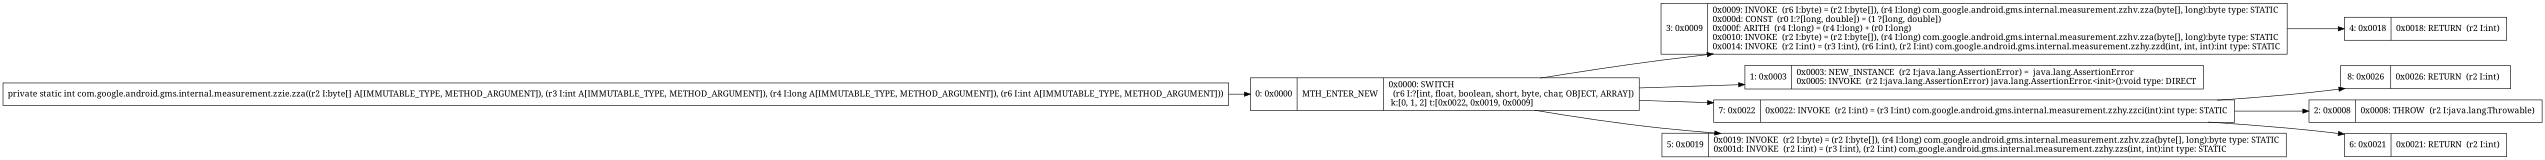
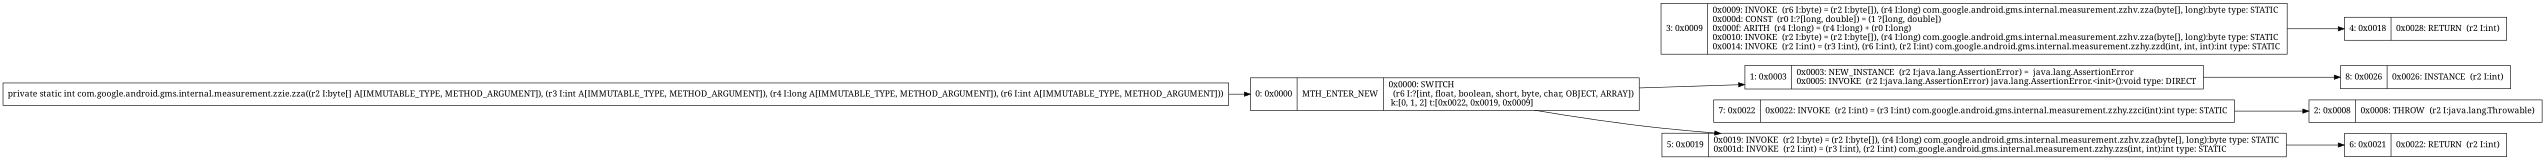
  digraph {
    fontname="Noto Serif"
    rankdir=LR
    node [fontname="Noto Serif" shape=record]
    edge [fontname="Noto Serif"]
    n1 [label="{0\:\ 0x0000|MTH_ENTER_NEW\l|0x0000: SWITCH  \l  (r6 I:?[int, float, boolean, short, byte, char, OBJECT, ARRAY])\l k:[0, 1, 2] t:[0x0022, 0x0019, 0x0009] \l}"]
    n2 [label="{1\:\ 0x0003|0x0003: NEW_INSTANCE  (r2 I:java.lang.AssertionError) =  java.lang.AssertionError \l0x0005: INVOKE  (r2 I:java.lang.AssertionError) java.lang.AssertionError.\<init\>():void type: DIRECT \l}"]
    n3 [label="{3\:\ 0x0009|0x0009: INVOKE  (r6 I:byte) = (r2 I:byte[]), (r4 I:long) com.google.android.gms.internal.measurement.zzhv.zza(byte[], long):byte type: STATIC \l0x000d: CONST  (r0 I:?[long, double]) = (1 ?[long, double]) \l0x000f: ARITH  (r4 I:long) = (r4 I:long) + (r0 I:long) \l0x0010: INVOKE  (r2 I:byte) = (r2 I:byte[]), (r4 I:long) com.google.android.gms.internal.measurement.zzhv.zza(byte[], long):byte type: STATIC \l0x0014: INVOKE  (r2 I:int) = (r3 I:int), (r6 I:int), (r2 I:int) com.google.android.gms.internal.measurement.zzhy.zzd(int, int, int):int type: STATIC \l}"]
    n4 [label="{5\:\ 0x0019|0x0019: INVOKE  (r2 I:byte) = (r2 I:byte[]), (r4 I:long) com.google.android.gms.internal.measurement.zzhv.zza(byte[], long):byte type: STATIC \l0x001d: INVOKE  (r2 I:int) = (r3 I:int), (r2 I:int) com.google.android.gms.internal.measurement.zzhy.zzs(int, int):int type: STATIC \l}"]
    n5 [label="{7\:\ 0x0022|0x0022: INVOKE  (r2 I:int) = (r3 I:int) com.google.android.gms.internal.measurement.zzhy.zzci(int):int type: STATIC \l}"]
-   n6 [label="{4\:\ 0x0018|0x0018: RETURN  (r2 I:int) \l}"]
-   n7 [label="{6\:\ 0x0021|0x0021: RETURN  (r2 I:int) \l}"]
+   n6 [label="{4\:\ 0x0018|0x0028: RETURN  (r2 I:int) \l}"]
+   n7 [label="{6\:\ 0x0021|0x0022: RETURN  (r2 I:int) \l}"]
    n8 [label="{2\:\ 0x0008|0x0008: THROW  (r2 I:java.lang.Throwable) \l}"]
-   n9 [label="{8\:\ 0x0026|0x0026: RETURN  (r2 I:int) \l}"]
+   n9 [label="{8\:\ 0x0026|0x0026: INSTANCE  (r2 I:int) \l}"]
    n10 [label="{private static int com.google.android.gms.internal.measurement.zzie.zza((r2 I:byte[] A[IMMUTABLE_TYPE, METHOD_ARGUMENT]), (r3 I:int A[IMMUTABLE_TYPE, METHOD_ARGUMENT]), (r4 I:long A[IMMUTABLE_TYPE, METHOD_ARGUMENT]), (r6 I:int A[IMMUTABLE_TYPE, METHOD_ARGUMENT])) }"]
    n1 -> n2
-   n1 -> n3
    n1 -> n4
-   n1 -> n5
    n3 -> n6
-   n5 -> n7
+   n4 -> n7
    n5 -> n8
-   n5 -> n9
+   n2 -> n9
    n10 -> n1
  }
